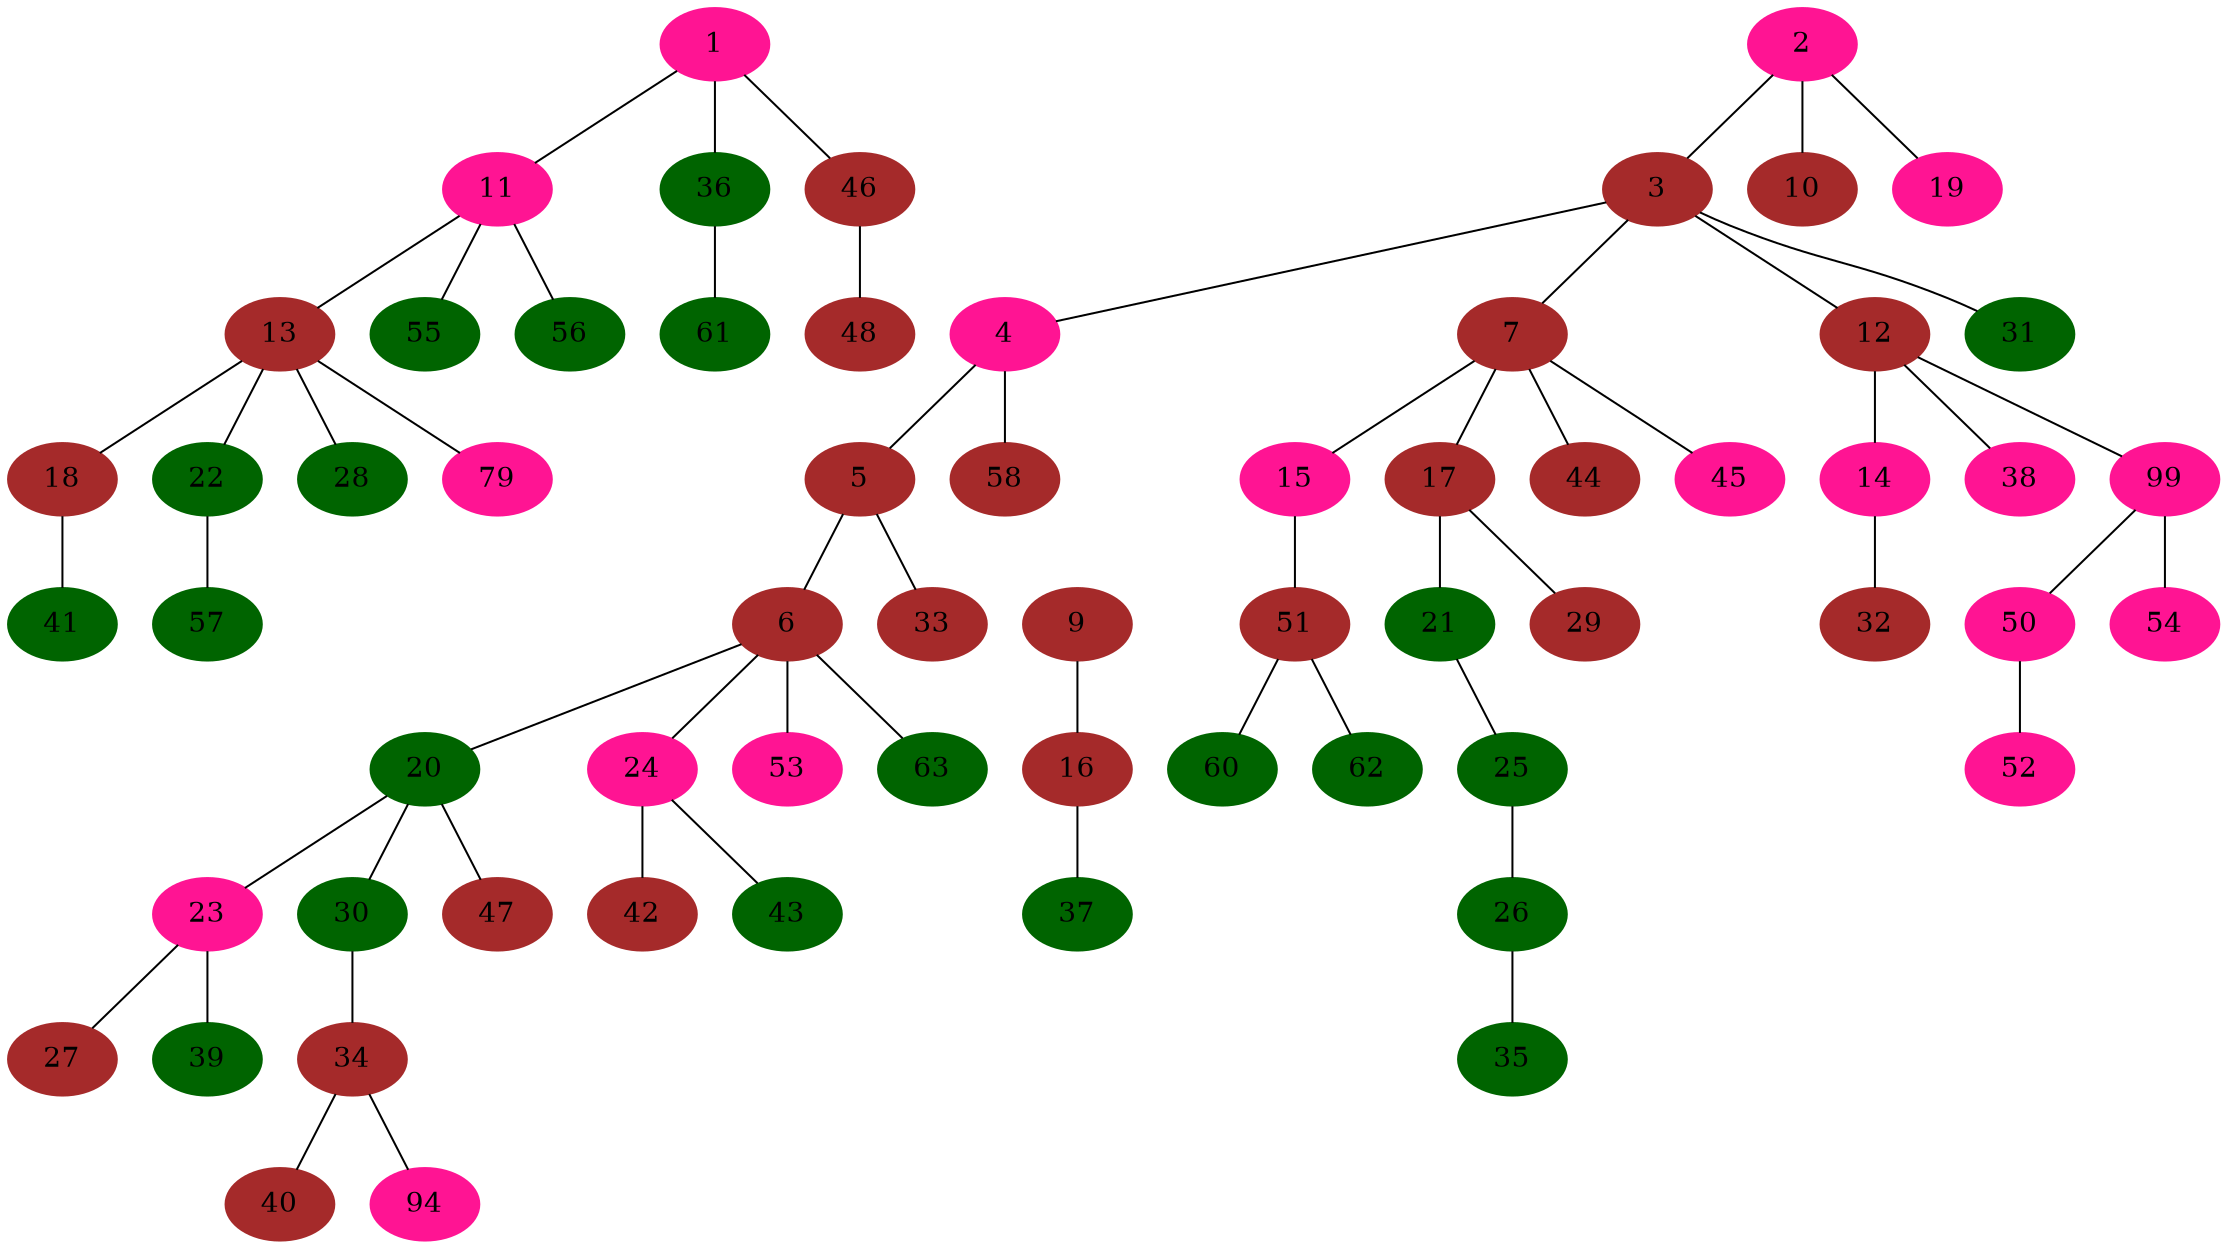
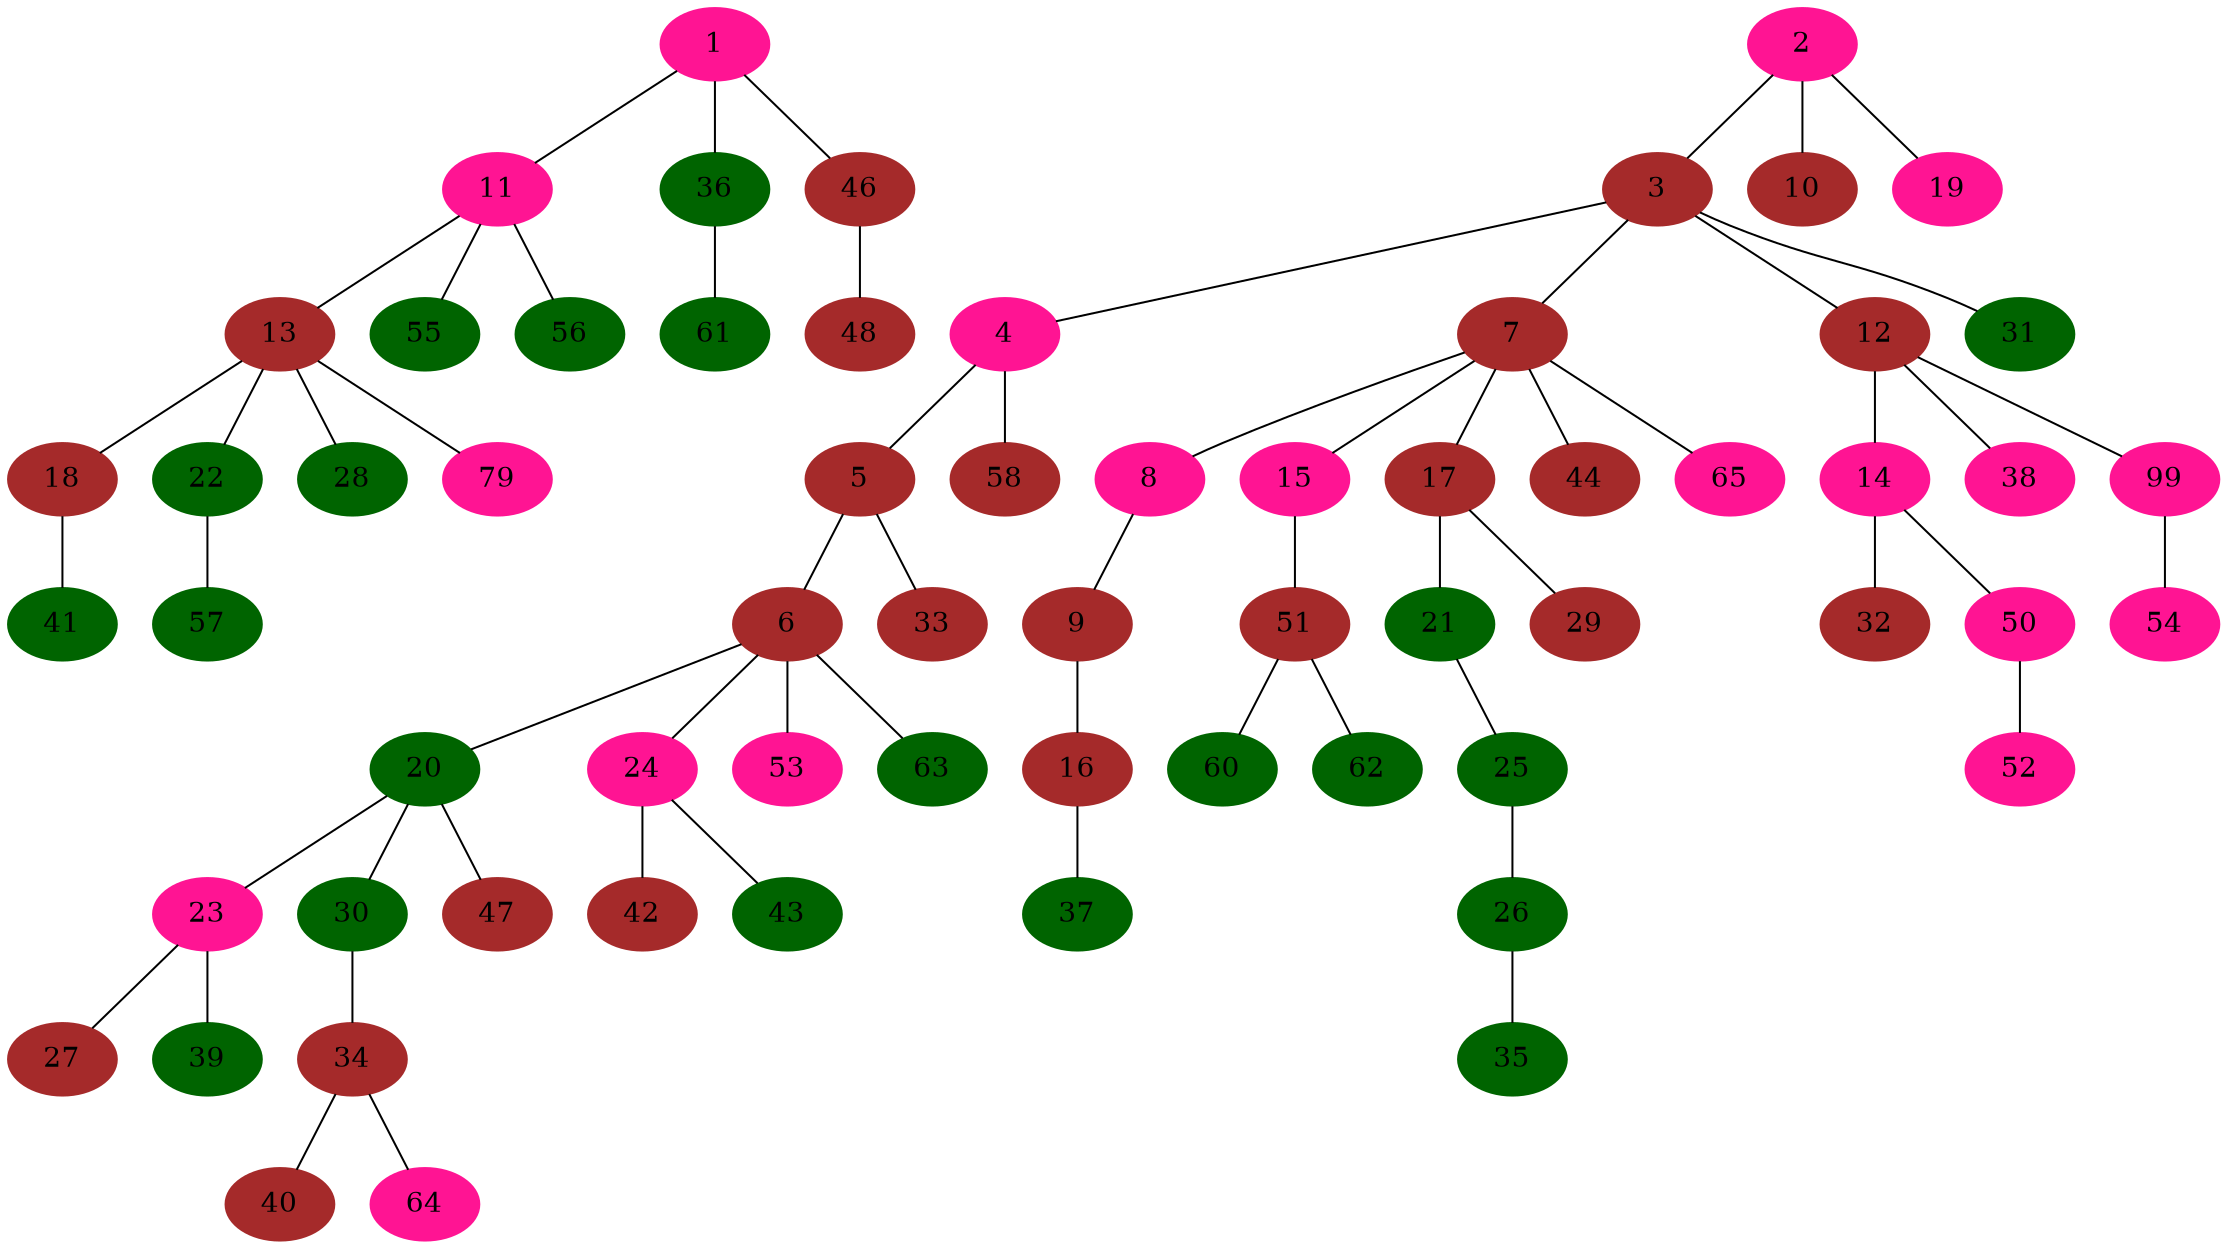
  graph {
    node [color=brown style=filled]
    1 [color=deeppink]
    11 [color=deeppink]
    36 [color=darkgreen]
    46
    2 [color=deeppink]
    3
    10
    19 [color=deeppink]
    13
    55 [color=darkgreen]
    56 [color=darkgreen]
    61 [color=darkgreen]
    48
    4 [color=deeppink]
    7
    12
    31 [color=darkgreen]
    5
    58
+   8 [color=deeppink]
    15 [color=deeppink]
    17
    44
-   45 [color=deeppink]
+   45 [color=deeppink label=65]
    14 [color=deeppink]
    38 [color=deeppink]
    n27 [color=deeppink label=99]
    6
    33
    20 [color=darkgreen]
    24 [color=deeppink]
    53 [color=deeppink]
    63 [color=darkgreen]
    23 [color=deeppink]
    30 [color=darkgreen]
    47
    42
    43 [color=darkgreen]
    9
    51
    21 [color=darkgreen]
    29
    16
    37 [color=darkgreen]
    18
    22 [color=darkgreen]
    28 [color=darkgreen]
    n48 [color=deeppink label=79]
    32
    50 [color=deeppink]
    54 [color=deeppink]
    41 [color=darkgreen]
    57 [color=darkgreen]
    60 [color=darkgreen]
    62 [color=darkgreen]
    25 [color=darkgreen]
    27
    39 [color=darkgreen]
    34
    26 [color=darkgreen]
    35 [color=darkgreen]
    40
-   64 [color=deeppink label=94]
+   64 [color=deeppink]
    52 [color=deeppink]
    1 -- 11
    1 -- 36
    1 -- 46
    11 -- 13
    11 -- 55
    11 -- 56
    36 -- 61
    46 -- 48
    2 -- 3
    2 -- 10
    2 -- 19
    3 -- 4
    3 -- 7
    3 -- 12
    3 -- 31
    13 -- 18
    13 -- 22
    13 -- 28
    13 -- n48
    4 -- 5
    4 -- 58
+   7 -- 8
    7 -- 15
    7 -- 17
    7 -- 44
    7 -- 45
    12 -- 14
    12 -- 38
    12 -- n27
    5 -- 6
    5 -- 33
+   8 -- 9
    15 -- 51
    17 -- 21
    17 -- 29
    14 -- 32
-   n27 -- 50
+   14 -- 50
    n27 -- 54
    6 -- 20
    6 -- 24
    6 -- 53
    6 -- 63
    20 -- 23
    20 -- 30
    20 -- 47
    24 -- 42
    24 -- 43
    23 -- 27
    23 -- 39
    30 -- 34
    9 -- 16
    51 -- 60
    51 -- 62
    21 -- 25
    16 -- 37
    18 -- 41
    22 -- 57
    50 -- 52
    25 -- 26
    34 -- 40
    34 -- 64
    26 -- 35
  }
